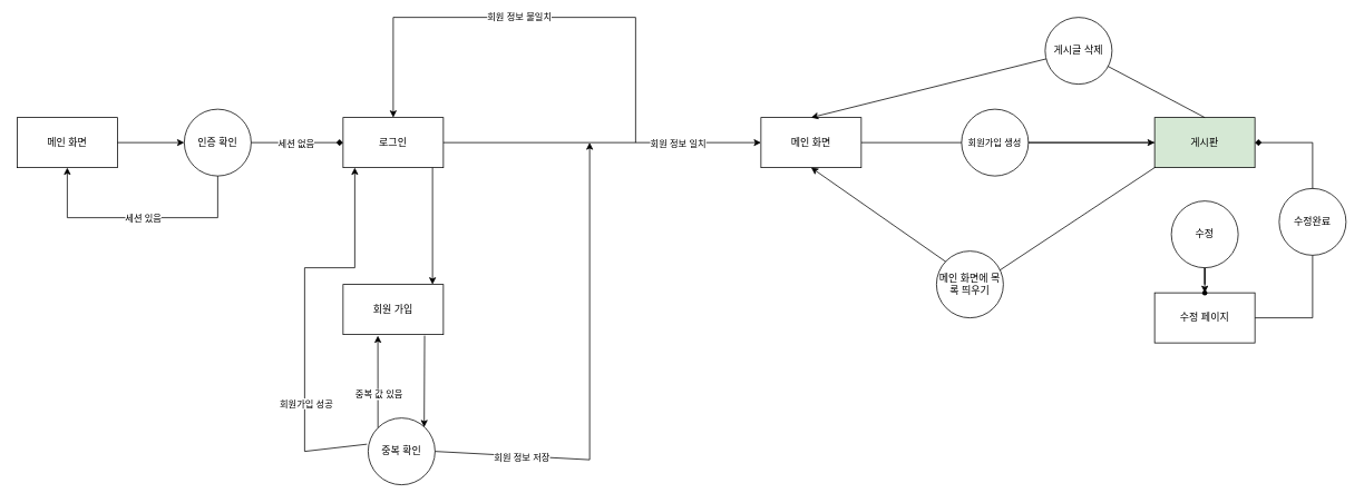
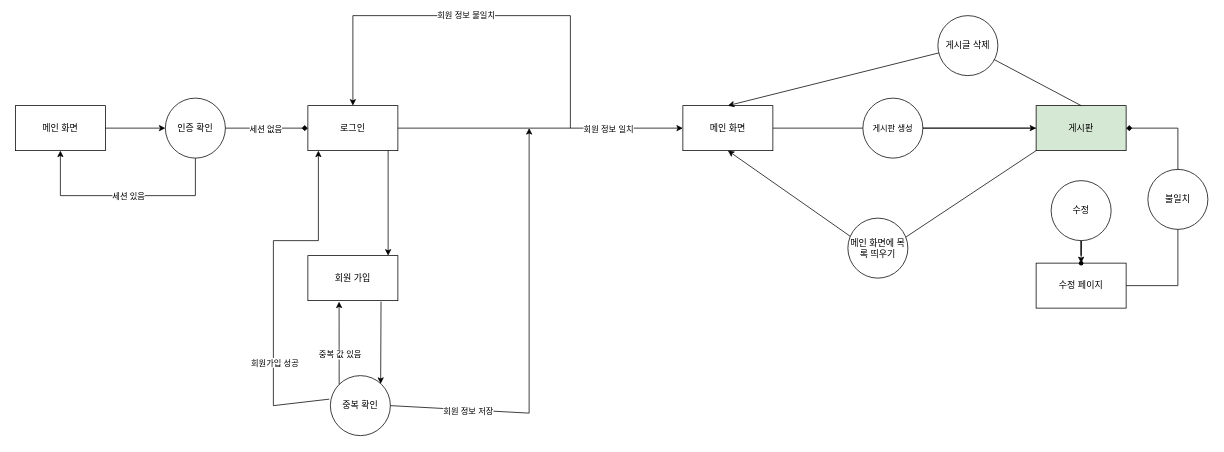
  <mxCell id="0" />
  <mxCell id="1" parent="0" />
  <mxCell id="2" value="메인 화면" style="rounded=0;whiteSpace=wrap;html=1;" parent="1" vertex="1"><mxGeometry x="20" y="140" width="120" height="60" as="geometry" /></mxCell>
  <mxCell id="3" value="로그인" style="rounded=0;whiteSpace=wrap;html=1;" parent="1" vertex="1"><mxGeometry x="410" y="140" width="120" height="60" as="geometry" /></mxCell>
  <mxCell id="4" value="회원 가입" style="rounded=0;whiteSpace=wrap;html=1;" parent="1" vertex="1"><mxGeometry x="410" y="340" width="120" height="60" as="geometry" /></mxCell>
  <mxCell id="5" value="인증 확인" style="ellipse;whiteSpace=wrap;html=1;aspect=fixed;" parent="1" vertex="1"><mxGeometry x="220" y="130" width="80" height="80" as="geometry" /></mxCell>
  <mxCell id="6" value="" style="endArrow=classic;html=1;rounded=0;exitX=1;exitY=0.5;exitDx=0;exitDy=0;entryX=0;entryY=0.5;entryDx=0;entryDy=0;" parent="1" source="2" target="5" edge="1"><mxGeometry width="50" height="50" relative="1" as="geometry"><mxPoint x="50" y="300" as="sourcePoint" /><mxPoint x="100" y="250" as="targetPoint" /></mxGeometry></mxCell>
  <mxCell id="7" value="" style="endArrow=classic;html=1;rounded=0;exitX=0.5;exitY=1;exitDx=0;exitDy=0;entryX=0.5;entryY=1;entryDx=0;entryDy=0;" parent="1" source="5" target="2" edge="1"><mxGeometry width="50" height="50" relative="1" as="geometry"><mxPoint x="300" y="330" as="sourcePoint" /><mxPoint x="30" y="260" as="targetPoint" /><Array as="points"><mxPoint x="260" y="260" /><mxPoint x="80" y="260" /></Array></mxGeometry></mxCell>
  <mxCell id="8" value="세션 있음" style="edgeLabel;html=1;align=center;verticalAlign=middle;resizable=0;points=[];" parent="7" vertex="1" connectable="0"><mxGeometry x="-0.103" relative="1" as="geometry"><mxPoint x="-10" as="offset" /></mxGeometry></mxCell>
  <mxCell id="9" value="" style="endArrow=diamond;html=1;rounded=0;exitX=1;exitY=0.5;exitDx=0;exitDy=0;entryX=0;entryY=0.5;entryDx=0;entryDy=0;" parent="1" source="5" target="3" edge="1"><mxGeometry width="50" height="50" relative="1" as="geometry"><mxPoint x="300" y="330" as="sourcePoint" /><mxPoint x="350" y="280" as="targetPoint" /></mxGeometry></mxCell>
  <mxCell id="10" value="세션 없음" style="edgeLabel;html=1;align=center;verticalAlign=middle;resizable=0;points=[];" parent="9" vertex="1" connectable="0"><mxGeometry x="-0.223" relative="1" as="geometry"><mxPoint x="10" as="offset" /></mxGeometry></mxCell>
  <mxCell id="11" value="" style="endArrow=classic;html=1;rounded=0;exitX=0.5;exitY=1;exitDx=0;exitDy=0;entryX=0.5;entryY=0;entryDx=0;entryDy=0;" parent="1" edge="1"><mxGeometry width="50" height="50" relative="1" as="geometry"><mxPoint x="517" y="200" as="sourcePoint" /><mxPoint x="517" y="340" as="targetPoint" /></mxGeometry></mxCell>
  <mxCell id="12" value="" style="endArrow=classic;html=1;rounded=0;entryX=0.25;entryY=1;entryDx=0;entryDy=0;exitX=-0.018;exitY=0.392;exitDx=0;exitDy=0;exitPerimeter=0;" parent="1" source="14" edge="1"><mxGeometry width="50" height="50" relative="1" as="geometry"><mxPoint x="420" y="560" as="sourcePoint" /><mxPoint x="424" y="200" as="targetPoint" /><Array as="points"><mxPoint x="364" y="540" /><mxPoint x="364" y="320" /><mxPoint x="424" y="320" /></Array></mxGeometry></mxCell>
  <mxCell id="13" value="회원가입 성공" style="edgeLabel;html=1;align=center;verticalAlign=middle;resizable=0;points=[];" parent="12" vertex="1" connectable="0"><mxGeometry x="0.133" y="-1" relative="1" as="geometry"><mxPoint y="136" as="offset" /></mxGeometry></mxCell>
  <mxCell id="14" value="중복 확인" style="ellipse;whiteSpace=wrap;html=1;aspect=fixed;" parent="1" vertex="1"><mxGeometry x="440" y="500" width="80" height="80" as="geometry" /></mxCell>
  <mxCell id="15" value="" style="endArrow=classic;html=1;rounded=0;exitX=0.813;exitY=1.022;exitDx=0;exitDy=0;exitPerimeter=0;entryX=0.838;entryY=0.136;entryDx=0;entryDy=0;entryPerimeter=0;" parent="1" source="4" target="14" edge="1"><mxGeometry width="50" height="50" relative="1" as="geometry"><mxPoint x="470" y="380" as="sourcePoint" /><mxPoint x="520" y="330" as="targetPoint" /></mxGeometry></mxCell>
  <mxCell id="16" value="" style="endArrow=classic;html=1;rounded=0;exitX=0;exitY=0;exitDx=0;exitDy=0;entryX=0.347;entryY=1.022;entryDx=0;entryDy=0;entryPerimeter=0;" parent="1" source="14" target="4" edge="1"><mxGeometry width="50" height="50" relative="1" as="geometry"><mxPoint x="470" y="380" as="sourcePoint" /><mxPoint x="520" y="330" as="targetPoint" /></mxGeometry></mxCell>
  <mxCell id="17" value="중복 값 있음" style="edgeLabel;html=1;align=center;verticalAlign=middle;resizable=0;points=[];" parent="16" vertex="1" connectable="0"><mxGeometry x="-0.272" y="-1" relative="1" as="geometry"><mxPoint as="offset" /></mxGeometry></mxCell>
  <mxCell id="18" value="" style="endArrow=classic;html=1;rounded=0;exitX=1;exitY=0.5;exitDx=0;exitDy=0;entryX=0;entryY=0.5;entryDx=0;entryDy=0;" parent="1" source="3" edge="1"><mxGeometry width="50" height="50" relative="1" as="geometry"><mxPoint x="470" y="380" as="sourcePoint" /><mxPoint x="910" y="170" as="targetPoint" /></mxGeometry></mxCell>
  <mxCell id="19" value="" style="endArrow=classic;html=1;rounded=0;exitX=1;exitY=0.5;exitDx=0;exitDy=0;" parent="1" source="14" edge="1"><mxGeometry width="50" height="50" relative="1" as="geometry"><mxPoint x="610" y="420" as="sourcePoint" /><mxPoint x="705" y="170" as="targetPoint" /><Array as="points"><mxPoint x="705" y="550" /></Array></mxGeometry></mxCell>
  <mxCell id="20" value="회원 정보 저장" style="edgeLabel;html=1;align=center;verticalAlign=middle;resizable=0;points=[];" parent="19" vertex="1" connectable="0"><mxGeometry x="-0.623" y="-3" relative="1" as="geometry"><mxPoint x="-3" y="-2" as="offset" /></mxGeometry></mxCell>
  <mxCell id="21" value="" style="endArrow=classic;html=1;rounded=0;entryX=0.5;entryY=0;entryDx=0;entryDy=0;" parent="1" target="3" edge="1"><mxGeometry width="50" height="50" relative="1" as="geometry"><mxPoint x="760" y="170" as="sourcePoint" /><mxPoint x="460" y="20" as="targetPoint" /><Array as="points"><mxPoint x="760" y="20" /><mxPoint x="470" y="20" /></Array></mxGeometry></mxCell>
  <mxCell id="22" value="회원 정보 불일치" style="edgeLabel;html=1;align=center;verticalAlign=middle;resizable=0;points=[];" parent="21" vertex="1" connectable="0"><mxGeometry x="0.152" y="-1" relative="1" as="geometry"><mxPoint x="33" as="offset" /></mxGeometry></mxCell>
  <mxCell id="23" value="회원 정보 일치" style="edgeLabel;html=1;align=center;verticalAlign=middle;resizable=0;points=[];" parent="1" vertex="1" connectable="0"><mxGeometry x="810.002" y="170" as="geometry" /></mxCell>
  <mxCell id="24" value="" style="edgeStyle=orthogonalEdgeStyle;rounded=0;orthogonalLoop=1;jettySize=auto;html=1;entryX=0;entryY=0.5;entryDx=0;entryDy=0;" edge="1" parent="1" source="25" target="27"><mxGeometry relative="1" as="geometry" /></mxCell>
  <mxCell id="25" value="메인 화면" style="rounded=0;whiteSpace=wrap;html=1;" vertex="1" parent="1"><mxGeometry x="910" y="140" width="120" height="60" as="geometry" /></mxCell>
  <mxCell id="26" value="" style="edgeStyle=orthogonalEdgeStyle;rounded=0;orthogonalLoop=1;jettySize=auto;html=1;startArrow=none;" edge="1" parent="1" source="32" target="31"><mxGeometry relative="1" as="geometry" /></mxCell>
  <mxCell id="27" value="게시판" style="rounded=0;whiteSpace=wrap;html=1;fillColor=#d5e8d4;" vertex="1" parent="1"><mxGeometry x="1381" y="140" width="120" height="60" as="geometry" /></mxCell>
  <mxCell id="28" style="edgeStyle=orthogonalEdgeStyle;rounded=0;orthogonalLoop=1;jettySize=auto;html=1;exitX=1;exitY=0.5;exitDx=0;exitDy=0;entryX=1;entryY=0.5;entryDx=0;entryDy=0;endArrow=diamond;" edge="1" parent="1" source="29" target="27"><mxGeometry relative="1" as="geometry"><mxPoint x="1560" y="170" as="targetPoint" /><Array as="points"><mxPoint x="1570" y="380" /><mxPoint x="1570" y="170" /></Array></mxGeometry></mxCell>
  <mxCell id="29" value="수정 페이지" style="rounded=0;whiteSpace=wrap;html=1;" vertex="1" parent="1"><mxGeometry x="1381" y="350" width="120" height="60" as="geometry" /></mxCell>
- <mxCell id="30" value="&lt;span style=&quot;font-size: 11px; background-color: rgb(255, 255, 255);&quot;&gt;회원가입 생성&lt;/span&gt;" style="ellipse;whiteSpace=wrap;html=1;aspect=fixed;" vertex="1" parent="1"><mxGeometry x="1150" y="130" width="80" height="80" as="geometry" /></mxCell>
+ <mxCell id="30" value="&lt;span style=&quot;font-size: 11px; background-color: rgb(255, 255, 255);&quot;&gt;게시판 생성&lt;/span&gt;" style="ellipse;whiteSpace=wrap;html=1;aspect=fixed;" vertex="1" parent="1"><mxGeometry x="1150" y="130" width="80" height="80" as="geometry" /></mxCell>
  <mxCell id="31" value="" style="shape=waypoint;sketch=0;size=6;pointerEvents=1;points=[];fillColor=default;resizable=0;rotatable=0;perimeter=centerPerimeter;snapToPoint=1;rounded=0;" vertex="1" parent="1"><mxGeometry x="1421" y="330" width="40" height="40" as="geometry" /></mxCell>
  <mxCell id="32" value="수정" style="ellipse;whiteSpace=wrap;html=1;aspect=fixed;" vertex="1" parent="1"><mxGeometry x="1401" y="240" width="80" height="80" as="geometry" /></mxCell>
  <mxCell id="33" value="" style="edgeStyle=orthogonalEdgeStyle;rounded=0;orthogonalLoop=1;jettySize=auto;html=1;endArrow=none;" edge="1" parent="1" source="27" target="30"><mxGeometry relative="1" as="geometry"><mxPoint x="1441" y="200" as="sourcePoint" /><mxPoint x="1441" y="350" as="targetPoint" /></mxGeometry></mxCell>
- <mxCell id="34" value="수정완료" style="ellipse;whiteSpace=wrap;html=1;aspect=fixed;" vertex="1" parent="1"><mxGeometry x="1530" y="225" width="80" height="80" as="geometry" /></mxCell>
+ <mxCell id="34" value="불일치" style="ellipse;whiteSpace=wrap;html=1;aspect=fixed;" vertex="1" parent="1"><mxGeometry x="1530" y="225" width="80" height="80" as="geometry" /></mxCell>
  <mxCell id="35" value="" style="endArrow=classic;html=1;rounded=0;entryX=0.5;entryY=0;entryDx=0;entryDy=0;exitX=0.5;exitY=0;exitDx=0;exitDy=0;" edge="1" parent="1" source="27" target="25"><mxGeometry width="50" height="50" relative="1" as="geometry"><mxPoint x="1398.333" y="120" as="sourcePoint" /><mxPoint x="1050" y="30" as="targetPoint" /><Array as="points"><mxPoint x="1290" y="60" /></Array></mxGeometry></mxCell>
  <mxCell id="36" value="게시글 삭제" style="ellipse;whiteSpace=wrap;html=1;aspect=fixed;" vertex="1" parent="1"><mxGeometry x="1250" y="20" width="80" height="80" as="geometry" /></mxCell>
  <mxCell id="37" value="" style="endArrow=classic;html=1;rounded=0;entryX=0.5;entryY=1;entryDx=0;entryDy=0;exitX=0;exitY=1;exitDx=0;exitDy=0;" edge="1" parent="1" source="27" target="25"><mxGeometry width="50" height="50" relative="1" as="geometry"><mxPoint x="1110" y="320" as="sourcePoint" /><mxPoint x="1160" y="270" as="targetPoint" /><Array as="points"><mxPoint x="1170" y="340" /></Array></mxGeometry></mxCell>
- <mxCell id="38" value="메인 화면에 목록 띄우기&lt;br&gt;" style="ellipse;whiteSpace=wrap;html=1;aspect=fixed;" vertex="1" parent="1"><mxGeometry x="1120" y="300" width="80" height="80" as="geometry" /></mxCell>
+ <mxCell id="38" value="메인 화면에 목록 띄우기&lt;br&gt;" style="ellipse;whiteSpace=wrap;html=1;aspect=fixed;" vertex="1" parent="1"><mxGeometry x="1130" y="290" width="80" height="80" as="geometry" /></mxCell>
